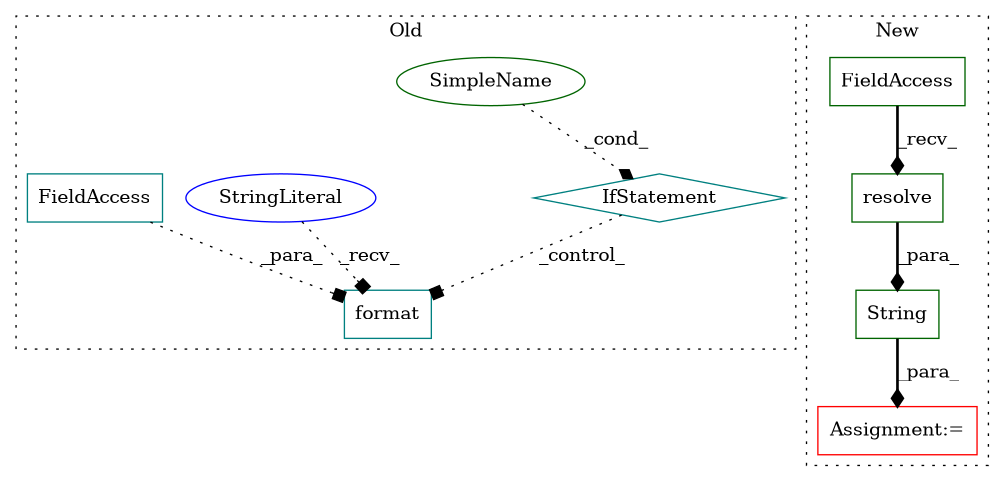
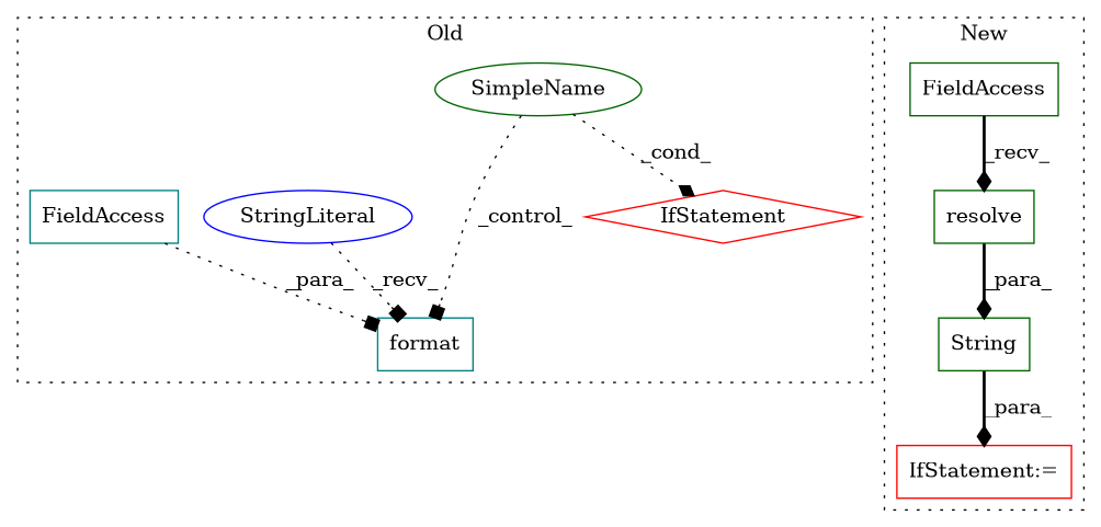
  digraph {
    node [a=32 color=darkgreen l="7,1" shape=box]
    edge [arrowhead=diamond style=dotted]
    n1 [color=teal label=format s="3793,3828"]
-   n2 [a=25 color=teal l="4,2" label=IfStatement s="3731,3757" shape=diamond]
+   n2 [a=25 color=red l="4,2" label=IfStatement s="3731,3757" shape=diamond]
    n3 [a=42 label=SimpleName shape=ellipse l=""]
    n4 [a=45 color=blue l=16 label=StringLiteral s=3776 shape=ellipse]
    n5 [a=22 color=teal l=14 label=FieldAccess s=3814]
    n6 [l=9 label=resolve s=3922]
-   n7 [a=7 color=red l=1 label="Assignment:=" s=3879]
+   n7 [a=7 color=red l=1 label="IfStatement:=" s=3879]
    n8 [label=String s="3900,3931"]
    n9 [a=22 l=14 label=FieldAccess s=3907]
    subgraph cluster_1 {
      label=Old
      style=dotted
      n1
      n2
      n3
      n4
      n5
    }
    subgraph cluster_2 {
      label=New
      style=dotted
      n6
      n7
      n8
      n9
    }
-   n2 -> n1 [arrowhead=box label=_control_]
+   n3 -> n1 [arrowhead=box label=_control_]
    n3 -> n2 [label=_cond_]
    n4 -> n1 [arrowhead=box label=_recv_]
    n5 -> n1 [arrowhead=box label=_para_]
    n6 -> n8 [label=_para_ style=bold]
    n8 -> n7 [label=_para_ style=bold]
    n9 -> n6 [label=_recv_ style=bold]
  }
